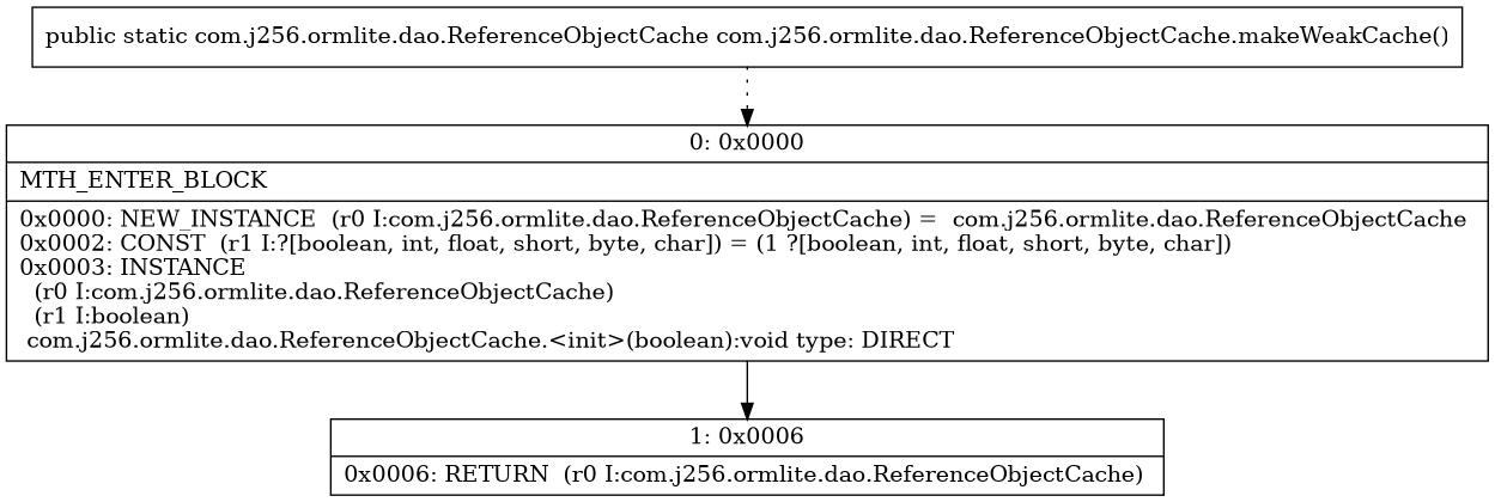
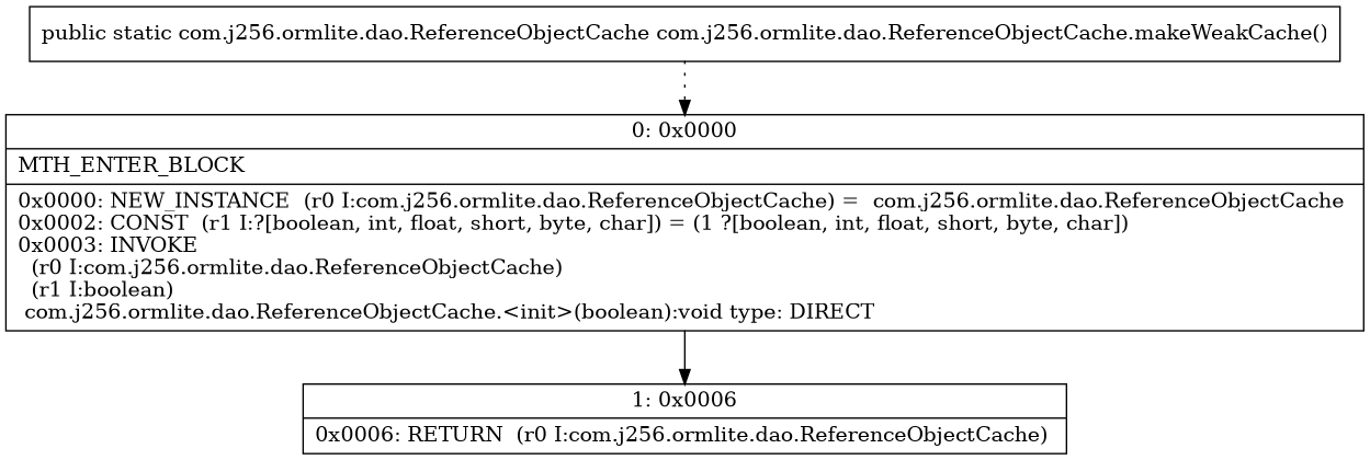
  digraph {
    fontname="DejaVu Serif"
    node [shape=record fontname="DejaVu Serif"]
    edge [fontname="DejaVu Serif"]
-   n1 [label="{0\:\ 0x0000|MTH_ENTER_BLOCK\l|0x0000: NEW_INSTANCE  (r0 I:com.j256.ormlite.dao.ReferenceObjectCache) =  com.j256.ormlite.dao.ReferenceObjectCache \l0x0002: CONST  (r1 I:?[boolean, int, float, short, byte, char]) = (1 ?[boolean, int, float, short, byte, char]) \l0x0003: INSTANCE  \l  (r0 I:com.j256.ormlite.dao.ReferenceObjectCache)\l  (r1 I:boolean)\l com.j256.ormlite.dao.ReferenceObjectCache.\<init\>(boolean):void type: DIRECT \l}"]
+   n1 [label="{0\:\ 0x0000|MTH_ENTER_BLOCK\l|0x0000: NEW_INSTANCE  (r0 I:com.j256.ormlite.dao.ReferenceObjectCache) =  com.j256.ormlite.dao.ReferenceObjectCache \l0x0002: CONST  (r1 I:?[boolean, int, float, short, byte, char]) = (1 ?[boolean, int, float, short, byte, char]) \l0x0003: INVOKE  \l  (r0 I:com.j256.ormlite.dao.ReferenceObjectCache)\l  (r1 I:boolean)\l com.j256.ormlite.dao.ReferenceObjectCache.\<init\>(boolean):void type: DIRECT \l}"]
    n2 [label="{1\:\ 0x0006|0x0006: RETURN  (r0 I:com.j256.ormlite.dao.ReferenceObjectCache) \l}"]
    n3 [label="{public static com.j256.ormlite.dao.ReferenceObjectCache com.j256.ormlite.dao.ReferenceObjectCache.makeWeakCache() }"]
    n1 -> n2 [style=solid]
    n3 -> n1 [style=dotted]
  }
